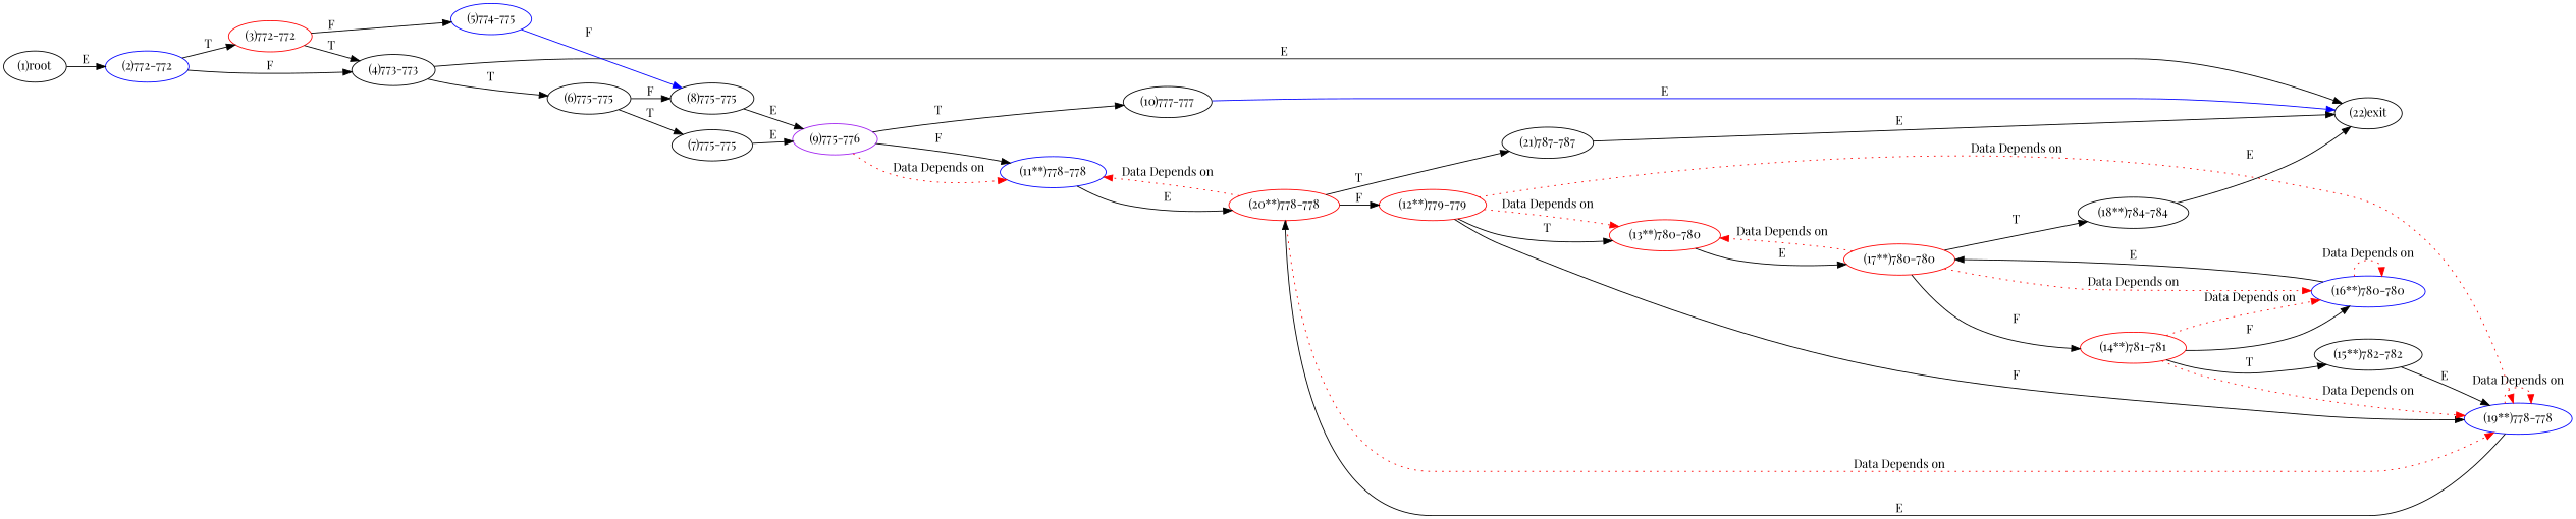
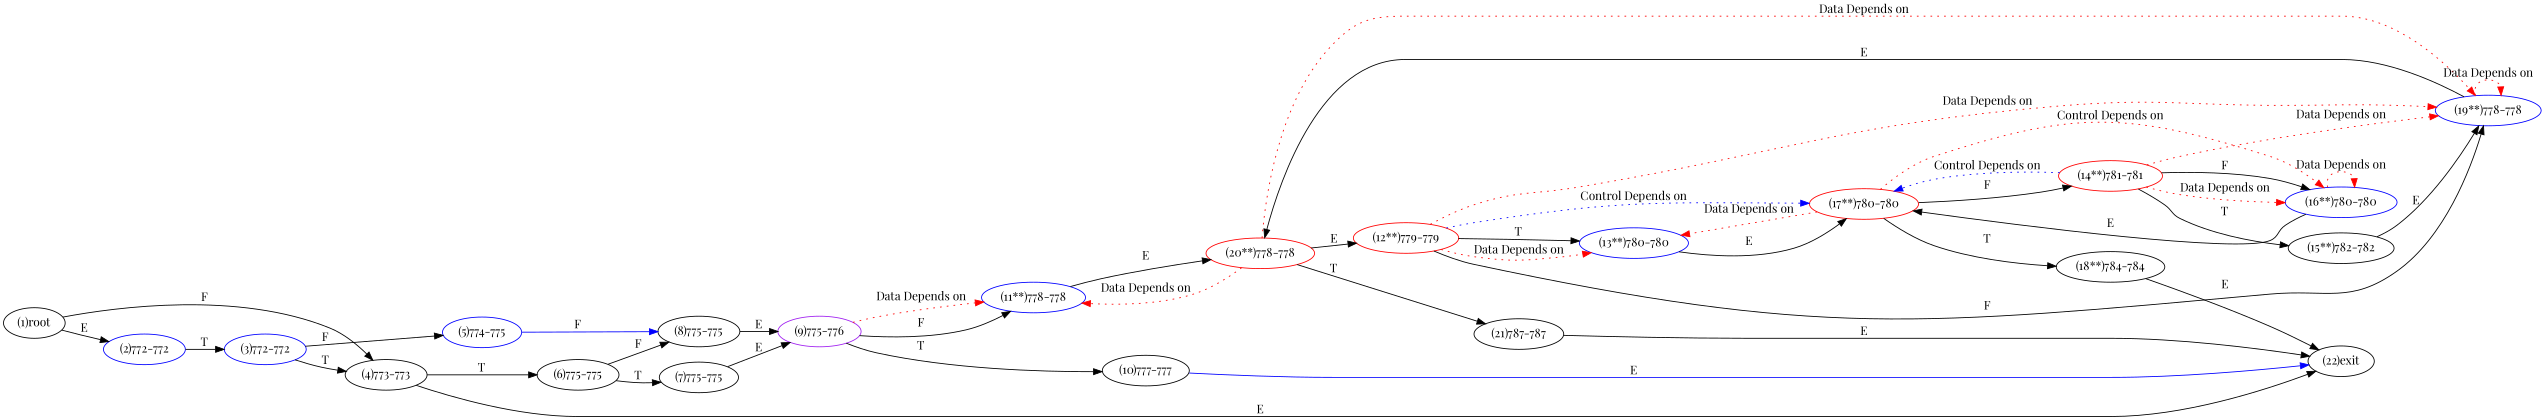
  digraph {
    fontname="Playfair Display"
    rankdir=LR
    node [fontname="Playfair Display"]
    edge [fontname="Playfair Display"]
    n1 [label="(1)root"]
    n2 [color=blue label="(2)772-772"]
-   n3 [color=red label="(3)772-772"]
+   n3 [color=blue label="(3)772-772"]
    n4 [label="(4)773-773"]
    n5 [color=blue label="(5)774-775"]
    n6 [label="(22)exit"]
    n7 [label="(6)775-775"]
    n8 [label="(8)775-775"]
    n9 [label="(7)775-775"]
    n10 [color=purple label="(9)775-776"]
    n11 [label="(10)777-777"]
    n12 [color=blue label="(11**)778-778"]
    n13 [color=red label="(20**)778-778"]
    n14 [color=red label="(12**)779-779"]
    n15 [color=blue label="(19**)778-778"]
    n16 [label="(21)787-787"]
-   n17 [color=red label="(13**)780-780"]
+   n17 [color=blue label="(13**)780-780"]
    n18 [color=red label="(17**)780-780"]
    n19 [color=red label="(14**)781-781"]
    n20 [color=blue label="(16**)780-780"]
    n21 [label="(18**)784-784"]
    n22 [label="(15**)782-782"]
    n1 -> n2 [label=E]
    n2 -> n3 [label=T]
-   n2 -> n4 [label=F]
+   n1 -> n4 [label=F]
    n3 -> n4 [label=T]
    n3 -> n5 [label=F]
    n4 -> n6 [label=E]
    n4 -> n7 [label=T]
    n5 -> n8 [color=blue label=F]
    n7 -> n8 [label=F]
    n7 -> n9 [label=T]
    n8 -> n10 [label=E]
    n9 -> n10 [label=E]
    n10 -> n11 [label=T]
    n10 -> n12 [label=F]
    n10 -> n12 [color=red label="Data Depends on" style=dotted]
    n11 -> n6 [color=blue label=E]
    n12 -> n13 [label=E]
    n13 -> n12 [color=red label="Data Depends on" style=dotted]
-   n13 -> n14 [label=F]
+   n13 -> n14 [label=E]
    n13 -> n15 [color=red label="Data Depends on" style=dotted]
    n13 -> n16 [label=T]
    n14 -> n15 [label=F]
    n14 -> n15 [color=red label="Data Depends on" style=dotted]
    n14 -> n17 [label=T]
    n14 -> n17 [color=red label="Data Depends on" style=dotted]
+   n14 -> n18 [color=blue label="Control Depends on" style=dotted]
    n15 -> n13 [label=E]
    n15 -> n15 [color=red label="Data Depends on" style=dotted]
    n16 -> n6 [label=E]
    n17 -> n18 [label=E]
    n18 -> n17 [color=red label="Data Depends on" style=dotted]
    n18 -> n19 [label=F]
-   n18 -> n20 [color=red label="Data Depends on" style=dotted]
+   n18 -> n20 [color=red label="Control Depends on" style=dotted]
    n18 -> n21 [label=T]
    n19 -> n15 [color=red label="Data Depends on" style=dotted]
+   n19 -> n18 [color=blue label="Control Depends on" style=dotted]
    n19 -> n20 [label=F]
    n19 -> n20 [color=red label="Data Depends on" style=dotted]
    n19 -> n22 [label=T]
    n20 -> n18 [label=E]
    n20 -> n20 [color=red label="Data Depends on" style=dotted]
    n21 -> n6 [label=E]
    n22 -> n15 [label=E]
  }
